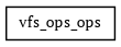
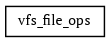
  digraph {
    rankdir=TB
    fontname="PT Serif"
-   n1 [color=black fillcolor=white fontname="PT Serif" fontsize=10 height=0.2 label=vfs_ops_ops shape=record style=filled width=0.4]
+   n1 [color=black fillcolor=white fontname="PT Serif" fontsize=10 height=0.2 label=vfs_file_ops shape=record style=filled width=0.4]
  }
